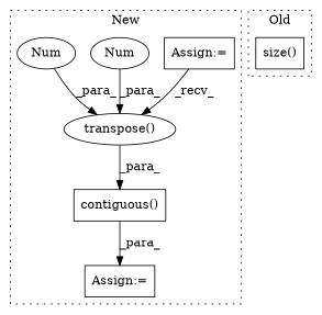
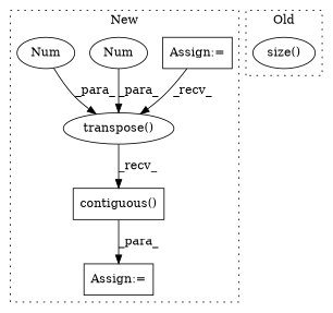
  digraph {
    node [a=75 l=3 shape=box]
    n1 [l=46 label="contiguous()" s=3917]
    n2 [a=68 label="Assign:=" s=3973]
    n3 [a=68 label="Assign:=" s=3323]
    n4 [l="28,1" label="transpose()" s="3917,3949" shape=ellipse]
    n5 [a=76 l=1 label=Num s=3948 shape=ellipse]
    n6 [a=76 l=1 label=Num s=3945 shape=ellipse]
-   n7 [l="7,1" label="size()" s="3335,3343"]
+   n7 [l="7,1" label="size()" s="3335,3343" shape=ellipse]
    subgraph cluster_1 {
      label=New
      style=dotted
      n1
      n2
      n3
      n4
      n5
      n6
    }
    subgraph cluster_2 {
      label=Old
      style=dotted
      n7
    }
    n1 -> n2 [label=_para_]
    n3 -> n4 [label=_recv_]
-   n4 -> n1 [label=_para_]
+   n4 -> n1 [label=_recv_]
    n5 -> n4 [label=_para_]
    n6 -> n4 [label=_para_]
  }
